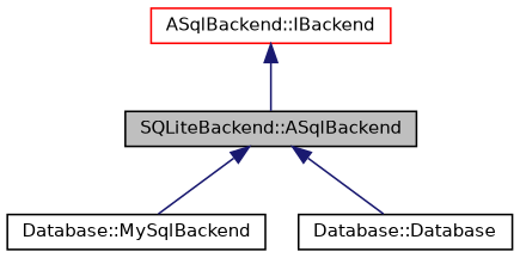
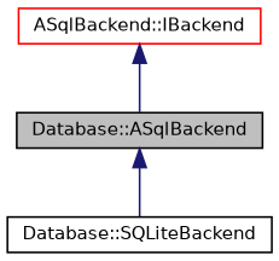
  digraph {
    node [color=black fillcolor=white fontname=Helvetica fontsize=10 shape=record style=filled]
    edge [color=midnightblue dir=back fontname=Helvetica fontsize=10 labelfontname=Helvetica labelfontsize=10 style=solid]
-   n1 [fillcolor=grey75 fontcolor=black height=0.2 label="SQLiteBackend::ASqlBackend" width=0.4]
-   n2 [height=0.2 label="Database::MySqlBackend" width=0.4]
-   n3 [height=0.2 label="Database::Database" width=0.4]
+   n1 [fillcolor=grey75 fontcolor=black height=0.2 label="Database::ASqlBackend" width=0.4]
+   n3 [height=0.2 label="Database::SQLiteBackend" width=0.4]
    n4 [color=red height=0.2 label="ASqlBackend::IBackend" width=0.4]
-   n1 -> n2
    n1 -> n3
    n4 -> n1
  }
